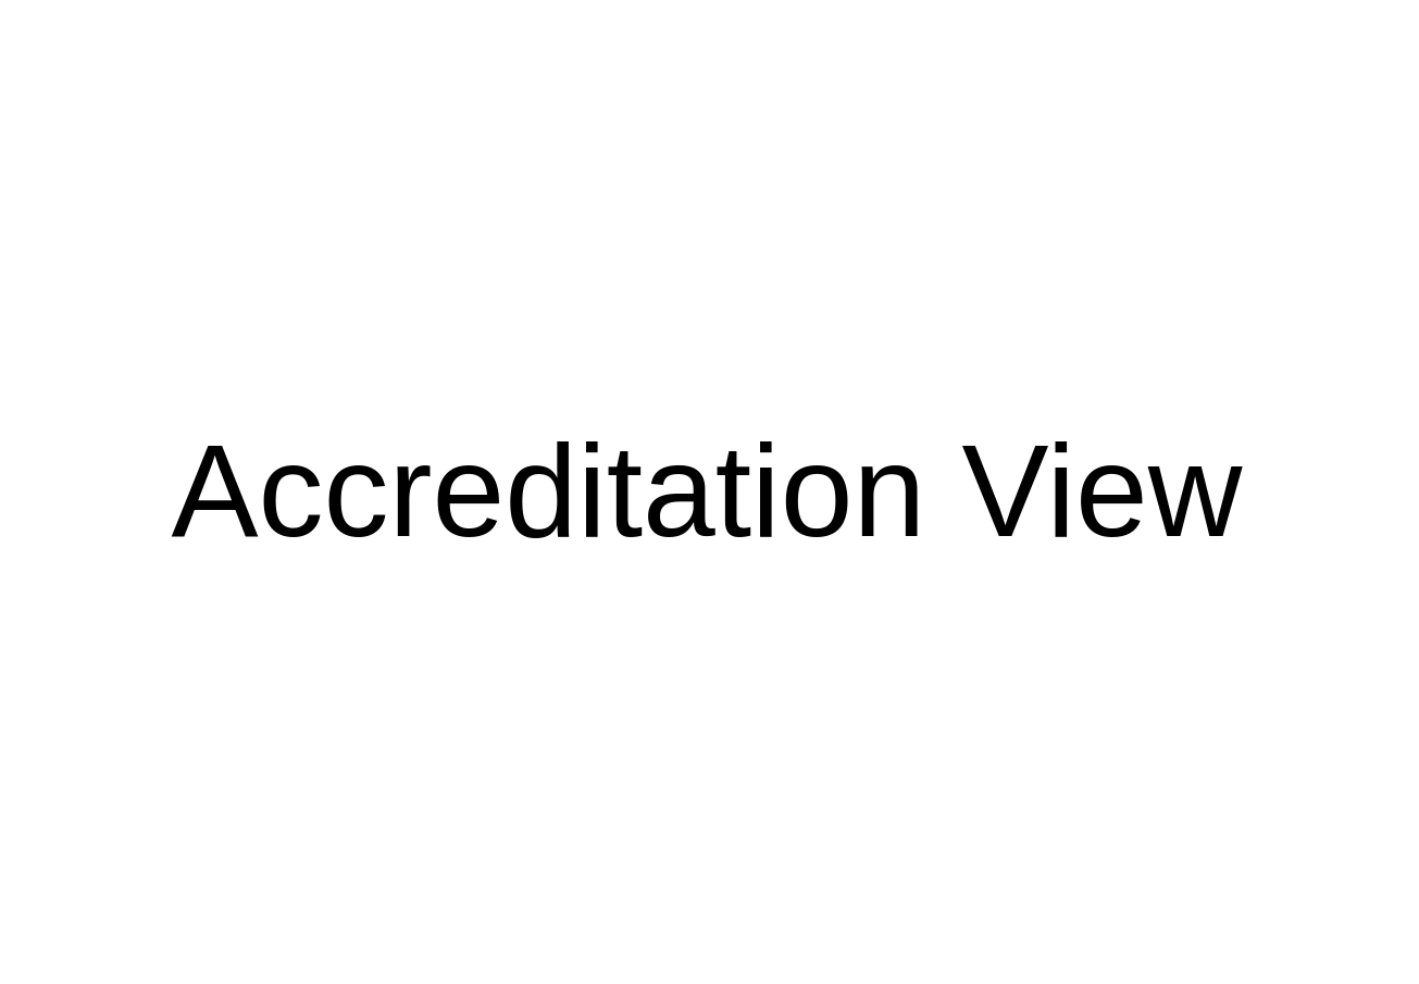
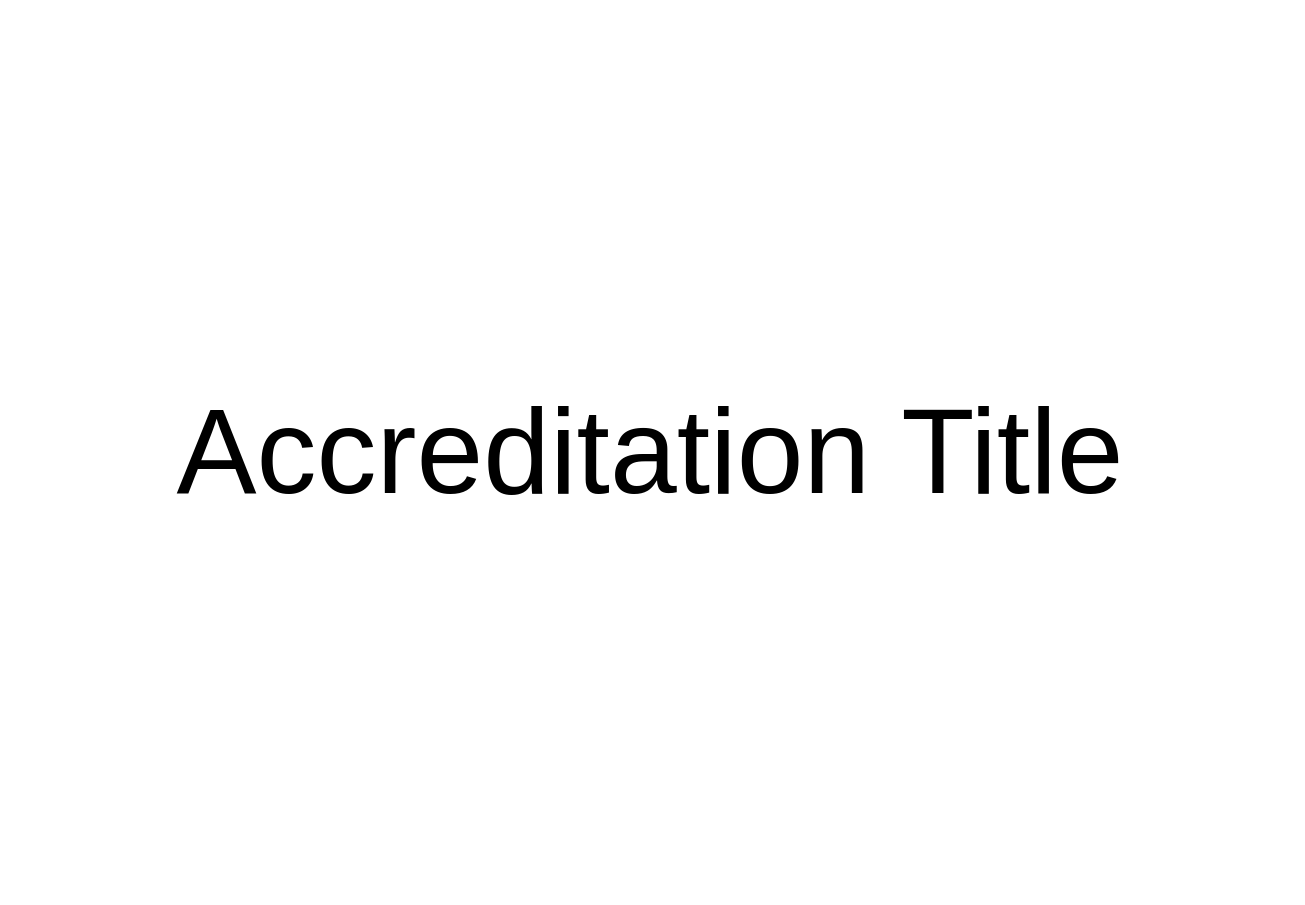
  <mxCell id="0" />
  <mxCell id="1" value="About" parent="0" />
  <mxCell id="2" value="Title" parent="0" />
- <mxCell id="3" value="Accreditation View" style="text;html=1;strokeColor=none;fillColor=none;align=center;verticalAlign=middle;whiteSpace=wrap;rounded=0;fontSize=48;opacity=30;" vertex="1" parent="2"><mxGeometry x="20" y="20" width="480" height="320" as="geometry" /></mxCell>
+ <mxCell id="3" value="Accreditation Title" style="text;html=1;strokeColor=none;fillColor=none;align=center;verticalAlign=middle;whiteSpace=wrap;rounded=0;fontSize=48;opacity=30;" vertex="1" parent="2"><mxGeometry x="20" y="20" width="480" height="320" as="geometry" /></mxCell>
  <mxCell id="4" value="" style="shape=image;html=1;verticalAlign=top;verticalLabelPosition=bottom;labelBackgroundColor=#ffffff;imageAspect=0;aspect=fixed;image=https://cdn1.iconfinder.com/data/icons/hawcons/32/699014-icon-28-information-128.png;shadow=0;dashed=0;fontFamily=Helvetica;fontSize=12;fontColor=#000000;align=center;strokeColor=#000000;fillColor=#505050;dashPattern=1 1;" vertex="1" parent="2"><mxGeometry x="470" y="170" width="20" height="20" as="geometry" /></mxCell>
